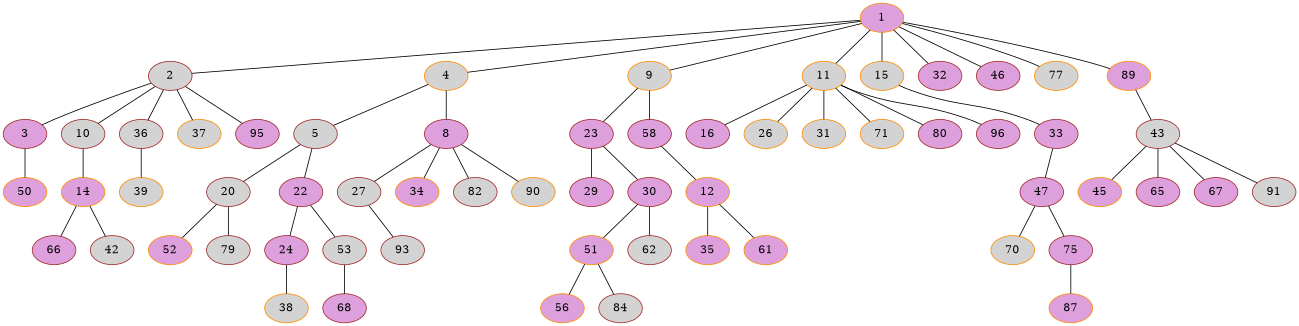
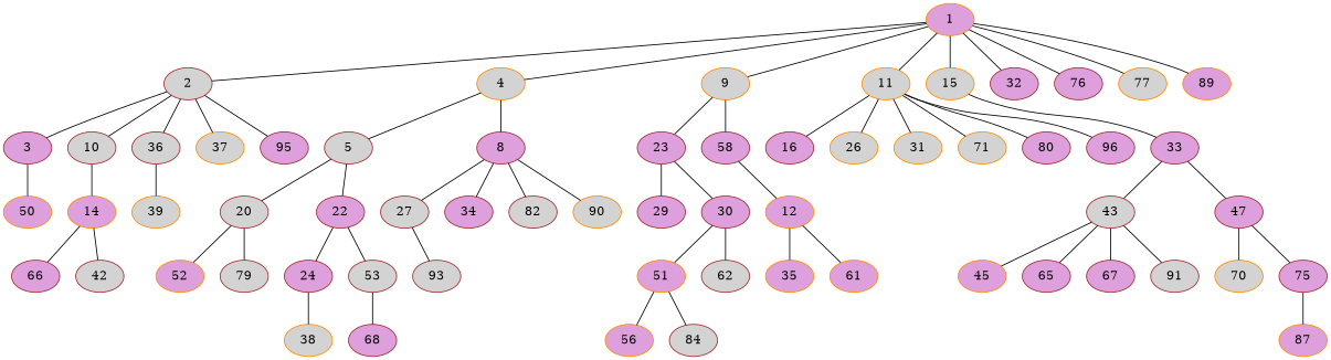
  graph {
    node [color=brown fillcolor=plum style=filled]
    1 [color=darkorange super="+7"]
    2 [fillcolor=lightgrey super="+6"]
    4 [color=darkorange fillcolor=lightgrey]
    9 [color=darkorange fillcolor=lightgrey super="+81"]
    11 [color=darkorange fillcolor=lightgrey super="+13"]
    15 [color=darkorange fillcolor=lightgrey]
    32
-   46
+   46 [label=76]
    77 [color=darkorange fillcolor=lightgrey super="+78"]
    89 [color=darkorange]
    3 [super="+18"]
    10 [fillcolor=lightgrey super="+25"]
    36 [fillcolor=lightgrey super="+44"]
    37 [color=darkorange fillcolor=lightgrey]
    95
    5 [fillcolor=lightgrey super="+17"]
    8 [super="+60"]
    23 [super="+69"]
    58 [super="+64"]
    16 [super="+73"]
    26 [color=darkorange fillcolor=lightgrey]
    31 [color=darkorange fillcolor=lightgrey]
    71 [color=darkorange fillcolor=lightgrey]
    80
    96
    33 [super="+72"]
    50 [color=darkorange]
    14 [color=darkorange super="+19"]
    39 [color=darkorange fillcolor=lightgrey]
    20 [fillcolor=lightgrey super="+41"]
    22 [super="+88"]
    27 [fillcolor=lightgrey super="+86"]
-   34 [color=darkorange super="+40"]
+   34 [super="+40"]
    82 [fillcolor=lightgrey]
    90 [color=darkorange fillcolor=lightgrey]
    52 [color=darkorange]
    79 [fillcolor=lightgrey]
    24 [super="+28"]
    53 [fillcolor=lightgrey super="+55"]
    93 [fillcolor=lightgrey]
    12 [color=darkorange super="+21"]
    35 [color=darkorange]
    61 [color=darkorange]
    29
    30 [super="+54"]
    66
    42 [fillcolor=lightgrey super="+57"]
    43 [fillcolor=lightgrey super="+49"]
    47 [super="+76"]
    38 [color=darkorange fillcolor=lightgrey super="+48"]
    68 [super="+74"]
    51 [color=darkorange super="+59"]
    62 [fillcolor=lightgrey]
    56 [color=darkorange super="+63"]
    84 [fillcolor=lightgrey super="+85"]
    45 [color=darkorange]
    65
    67
    91 [fillcolor=lightgrey]
    70 [color=darkorange fillcolor=lightgrey]
    75 [super="+83"]
    87 [color=darkorange super="+92"]
    1 -- 2
    1 -- 4
    1 -- 9
    1 -- 11
    1 -- 15
    1 -- 32
    1 -- 46
    1 -- 77
    1 -- 89
    2 -- 3
    2 -- 10
    2 -- 36
    2 -- 37
    2 -- 95
    4 -- 5
    4 -- 8
    9 -- 23
    9 -- 58
    11 -- 16
    11 -- 26
    11 -- 31
    11 -- 71
    11 -- 80
    11 -- 96
    15 -- 33
    3 -- 50
    10 -- 14
    36 -- 39
    5 -- 20
    5 -- 22
    8 -- 27
    8 -- 34
    8 -- 82
    8 -- 90
    23 -- 29
    23 -- 30
    58 -- 12
-   89 -- 43
+   33 -- 43
    33 -- 47
    14 -- 66
    14 -- 42
    20 -- 52
    20 -- 79
    22 -- 24
    22 -- 53
    27 -- 93
    24 -- 38
    53 -- 68
    12 -- 35
    12 -- 61
    30 -- 51
    30 -- 62
    43 -- 45
    43 -- 65
    43 -- 67
    43 -- 91
    47 -- 70
    47 -- 75
    51 -- 56
    51 -- 84
    75 -- 87
  }
